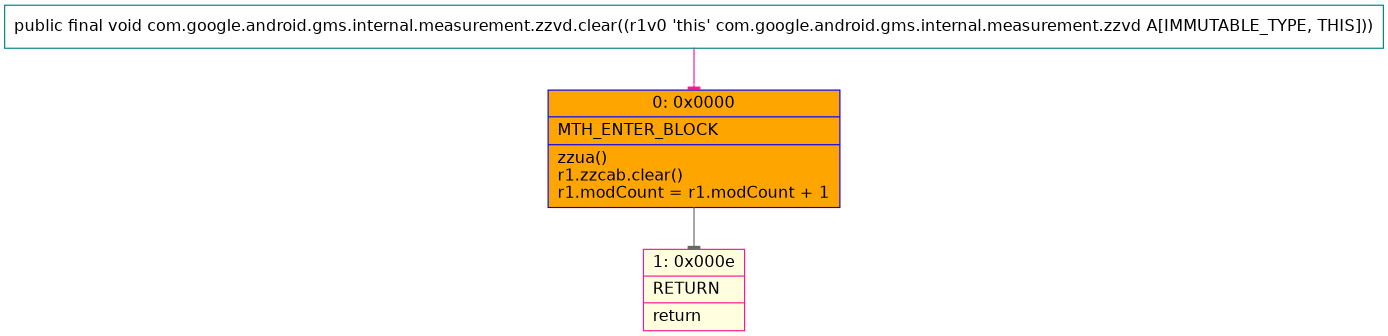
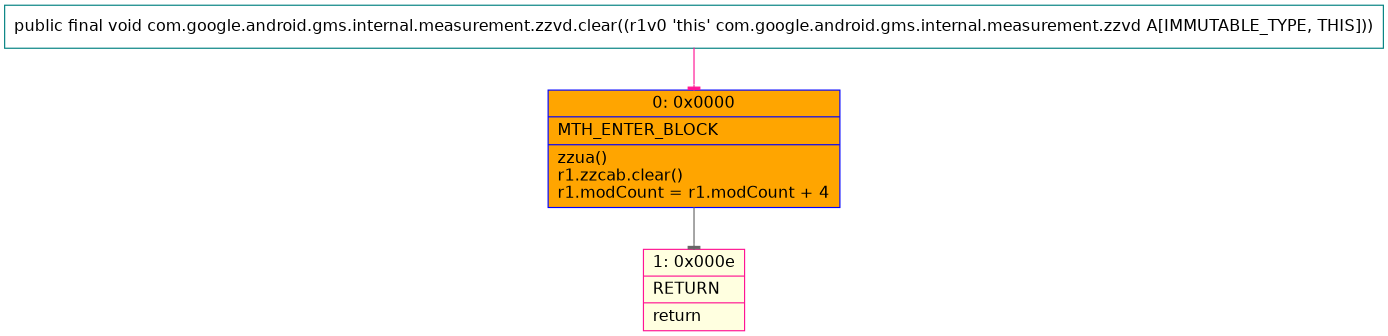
  digraph {
    fontname="DejaVu Sans"
    node [shape=record style=filled fontname="DejaVu Sans"]
    edge [arrowhead=tee fontname="DejaVu Sans"]
-   n1 [label="{0\:\ 0x0000|MTH_ENTER_BLOCK\l|zzua()\lr1.zzcab.clear()\lr1.modCount = r1.modCount + 1\l}" fillcolor=orange color=blue]
+   n1 [label="{0\:\ 0x0000|MTH_ENTER_BLOCK\l|zzua()\lr1.zzcab.clear()\lr1.modCount = r1.modCount + 4\l}" fillcolor=orange color=blue]
    n2 [label="{1\:\ 0x000e|RETURN\l|return\l}" fillcolor=lightyellow color=deeppink]
    n3 [label="{public final void com.google.android.gms.internal.measurement.zzvd.clear((r1v0 'this' com.google.android.gms.internal.measurement.zzvd A[IMMUTABLE_TYPE, THIS])) }" fillcolor=white color=teal]
    n1 -> n2 [color=gray40]
    n3 -> n1 [color=deeppink]
  }
